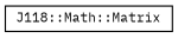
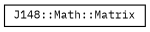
  digraph {
    rankdir=LR
    fontname="IBM Plex Mono"
-   n1 [color=black fillcolor=white fontname="IBM Plex Mono" fontsize=10 height=0.2 label="J118::Math::Matrix" shape=record style=filled width=0.4]
+   n1 [color=black fillcolor=white fontname="IBM Plex Mono" fontsize=10 height=0.2 label="J148::Math::Matrix" shape=record style=filled width=0.4]
  }
